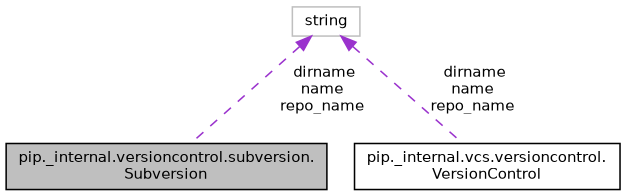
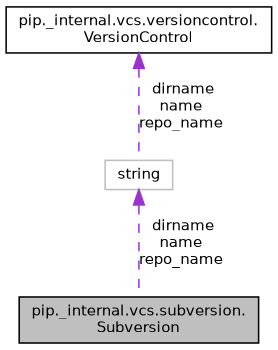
  digraph {
    node [color=black fillcolor=white fontname=Helvetica fontsize=10 shape=record style=filled]
    edge [color=darkorchid3 dir=back fontname=Helvetica fontsize=10 labelfontname=Helvetica labelfontsize=10 style=dashed]
-   n1 [fillcolor=grey75 fontcolor=black height=0.2 label="pip._internal.versioncontrol.subversion.\lSubversion" width=0.4]
+   n1 [fillcolor=grey75 fontcolor=black height=0.2 label="pip._internal.vcs.subversion.\lSubversion" width=0.4]
    n2 [height=0.2 label="pip._internal.vcs.versioncontrol.\lVersionControl" width=0.4]
    n3 [color=grey75 height=0.2 label=string width=0.4]
    n3 -> n1 [label=" dirname\nname\nrepo_name"]
-   n3 -> n2 [label=" dirname\nname\nrepo_name"]
+   n2 -> n3 [label=" dirname\nname\nrepo_name"]
  }
